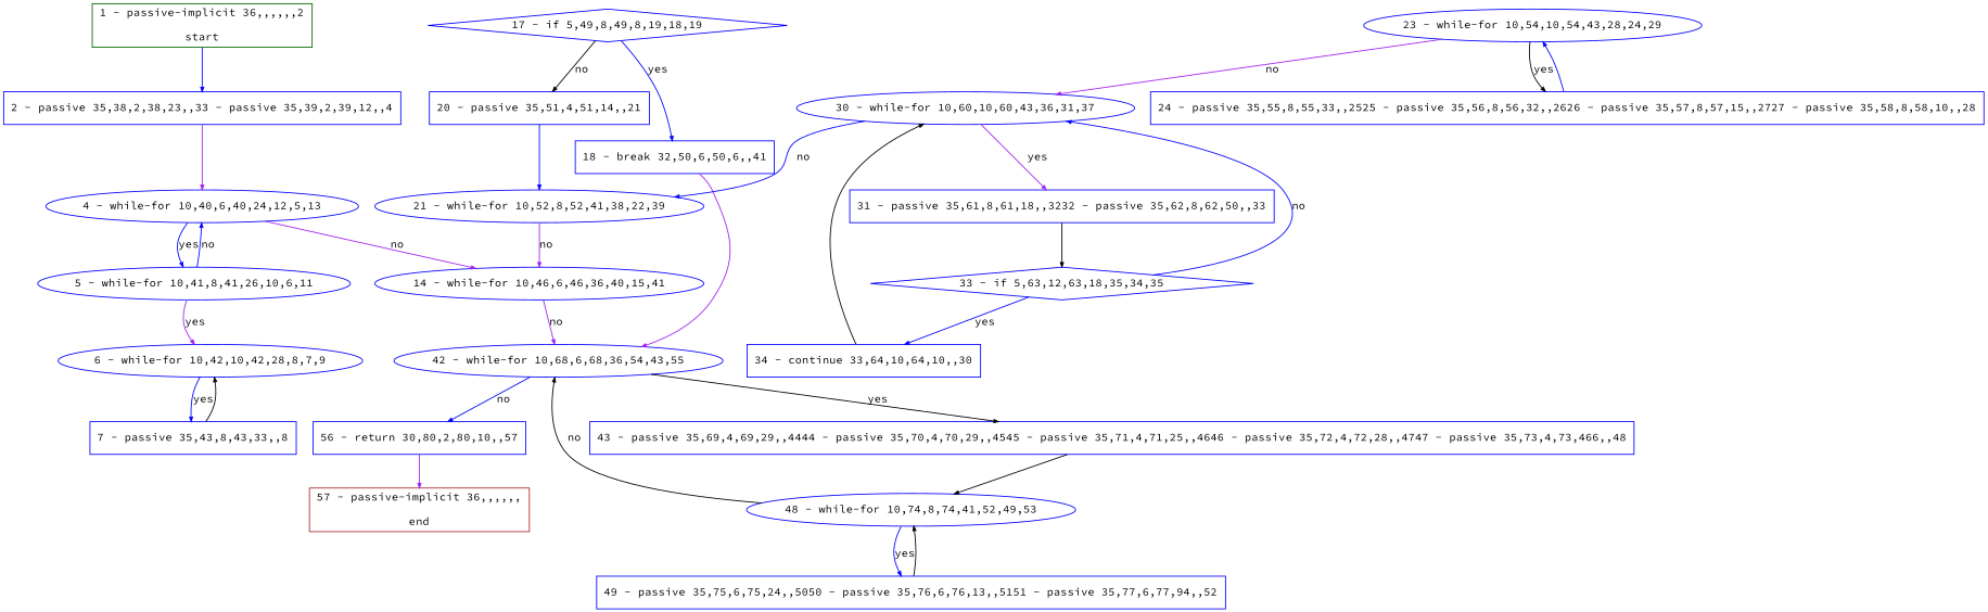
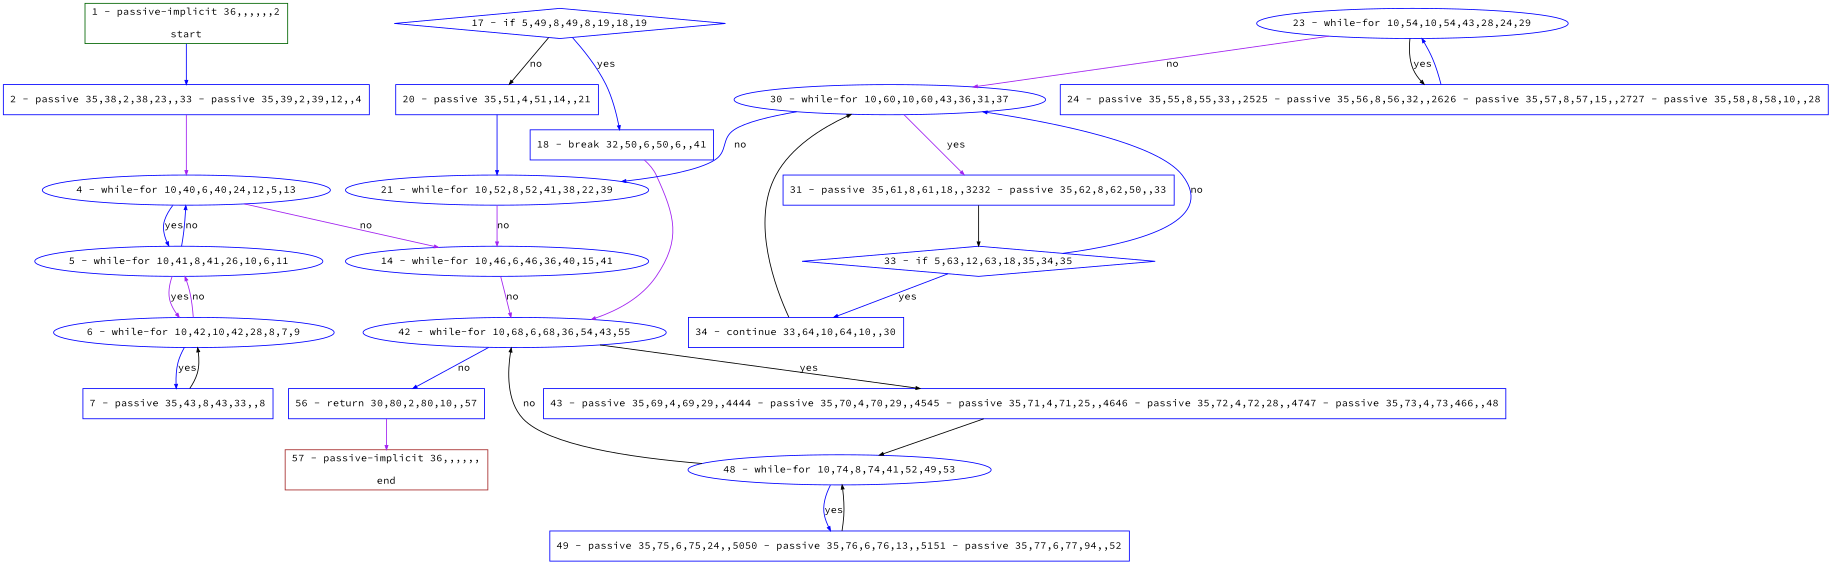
  digraph {
    bgcolor=white
    compound=true
    fillcolor="#FFFFCC"
    fontname="Source Code Pro"
    fontsize=12
    pack=true
    packmode=clust
    style="rounded,filled"
    node [color="#0000ff" compound=true fillcolor="#ffffff" fixedsize=false fontname="Source Code Pro" fontsize=12 node_initialized=no shape=box style=filled]
    edge [arrowhead=normal arrowsize=0.5 arrowtail=none color=blue compound=true dir=forward fontcolor=black fontname="Source Code Pro" fontsize=12]
    n1 [label="2 - passive 35,38,2,38,23,,33 - passive 35,39,2,39,12,,4"]
    n2 [label="4 - while-for 10,40,6,40,24,12,5,13" shape=oval]
    n3 [label="5 - while-for 10,41,8,41,26,10,6,11" shape=oval]
    n4 [label="14 - while-for 10,46,6,46,36,40,15,41" shape=oval]
    n5 [color="#006400" label="1 - passive-implicit 36,,,,,,2\n\nstart"]
    n6 [label="6 - while-for 10,42,10,42,28,8,7,9" shape=oval]
    n7 [label="42 - while-for 10,68,6,68,36,54,43,55" shape=oval]
    n8 [label="7 - passive 35,43,8,43,33,,8"]
    n9 [label="43 - passive 35,69,4,69,29,,4444 - passive 35,70,4,70,29,,4545 - passive 35,71,4,71,25,,4646 - passive 35,72,4,72,28,,4747 - passive 35,73,4,73,466,,48"]
    n10 [label="56 - return 30,80,2,80,10,,57"]
    n11 [label="17 - if 5,49,8,49,8,19,18,19" shape=diamond]
    n12 [label="18 - break 32,50,6,50,6,,41"]
    n13 [label="20 - passive 35,51,4,51,14,,21"]
    n14 [label="48 - while-for 10,74,8,74,41,52,49,53" shape=oval]
    n15 [color="#a52a2a" label="57 - passive-implicit 36,,,,,,\n\nend"]
    n16 [label="21 - while-for 10,52,8,52,41,38,22,39" shape=oval]
    n17 [label="23 - while-for 10,54,10,54,43,28,24,29" shape=oval]
    n18 [label="24 - passive 35,55,8,55,33,,2525 - passive 35,56,8,56,32,,2626 - passive 35,57,8,57,15,,2727 - passive 35,58,8,58,10,,28"]
    n19 [label="30 - while-for 10,60,10,60,43,36,31,37" shape=oval]
    n20 [label="31 - passive 35,61,8,61,18,,3232 - passive 35,62,8,62,50,,33"]
    n21 [label="33 - if 5,63,12,63,18,35,34,35" shape=diamond]
    n22 [label="34 - continue 33,64,10,64,10,,30"]
    n23 [label="49 - passive 35,75,6,75,24,,5050 - passive 35,76,6,76,13,,5151 - passive 35,77,6,77,94,,52"]
    n1 -> n2 [color=purple]
    n2 -> n3 [label=yes]
    n2 -> n4 [color=purple label=no]
    n3 -> n2 [label=no]
    n3 -> n6 [color=purple label=yes]
    n4 -> n7 [color=purple label=no]
    n5 -> n1
+   n6 -> n3 [color=purple label=no]
    n6 -> n8 [label=yes]
    n7 -> n9 [color=black label=yes]
    n7 -> n10 [label=no]
    n8 -> n6 [color=black]
    n9 -> n14 [color=black]
    n10 -> n15 [color=purple]
    n11 -> n12 [label=yes]
    n11 -> n13 [color=black label=no]
    n12 -> n7 [color=purple]
    n13 -> n16
    n14 -> n7 [color=black label=no]
    n14 -> n23 [label=yes]
    n16 -> n4 [color=purple label=no]
    n17 -> n18 [color=black label=yes]
    n17 -> n19 [color=purple label=no]
    n18 -> n17
    n19 -> n16 [label=no]
    n19 -> n20 [color=purple label=yes]
    n20 -> n21 [color=black]
    n21 -> n19 [label=no]
    n21 -> n22 [label=yes]
    n22 -> n19 [color=black]
    n23 -> n14 [color=black]
  }
